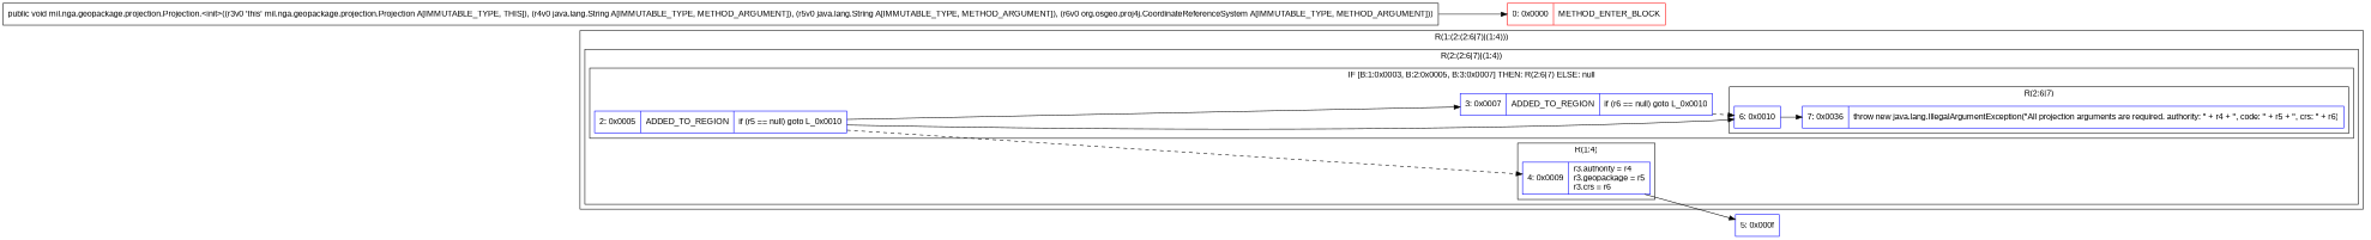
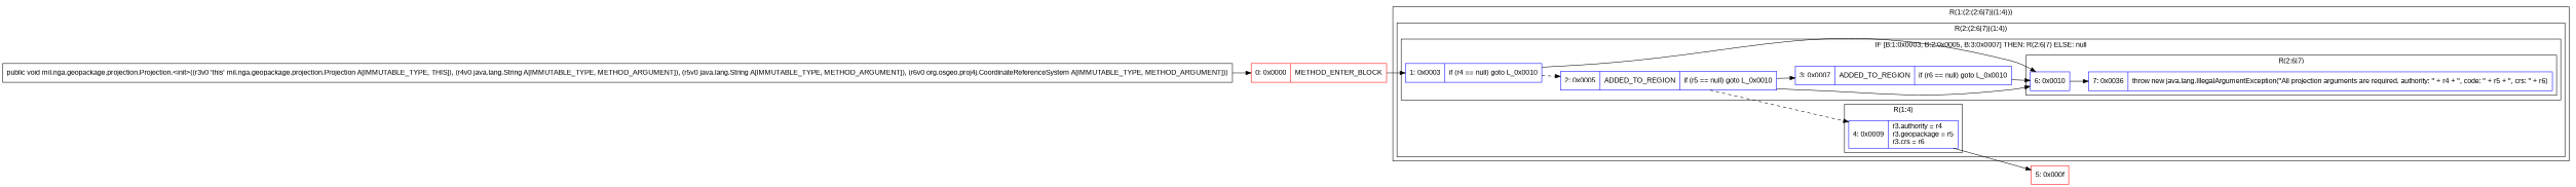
  digraph {
    fontname="Liberation Sans"
    rankdir=LR
    node [color=blue fontname="Liberation Sans" shape=record]
    edge [fontname="Liberation Sans"]
    n1 [label="{6\:\ 0x0010}"]
    n2 [label="{7\:\ 0x0036|throw new java.lang.IllegalArgumentException(\"All projection arguments are required. authority: \" + r4 + \", code: \" + r5 + \", crs: \" + r6)\l}"]
+   n3 [label="{1\:\ 0x0003|if (r4 == null) goto L_0x0010\l}"]
    n4 [label="{2\:\ 0x0005|ADDED_TO_REGION\l|if (r5 == null) goto L_0x0010\l}"]
    n5 [label="{3\:\ 0x0007|ADDED_TO_REGION\l|if (r6 == null) goto L_0x0010\l}"]
    n6 [label="{4\:\ 0x0009|r3.authority = r4\lr3.geopackage = r5\lr3.crs = r6\l}"]
-   n7 [label="{5\:\ 0x000f}"]
+   n7 [color=red label="{5\:\ 0x000f}"]
    n8 [color=red label="{0\:\ 0x0000|METHOD_ENTER_BLOCK\l}"]
    n9 [label="{public void mil.nga.geopackage.projection.Projection.\<init\>((r3v0 'this' mil.nga.geopackage.projection.Projection A[IMMUTABLE_TYPE, THIS]), (r4v0 java.lang.String A[IMMUTABLE_TYPE, METHOD_ARGUMENT]), (r5v0 java.lang.String A[IMMUTABLE_TYPE, METHOD_ARGUMENT]), (r6v0 org.osgeo.proj4j.CoordinateReferenceSystem A[IMMUTABLE_TYPE, METHOD_ARGUMENT])) }" color=""]
    subgraph cluster_1 {
      label="R(1:(2:(2:6|7)|(1:4)))"
      subgraph cluster_2 {
        label="R(2:(2:6|7)|(1:4))"
        subgraph cluster_3 {
          label="IF [B:1:0x0003, B:2:0x0005, B:3:0x0007] THEN: R(2:6|7) ELSE: null"
+         n3
          n4
          n5
          subgraph cluster_4 {
            label="R(2:6|7)"
            n1
            n2
          }
        }
        subgraph cluster_5 {
          label="R(1:4)"
          n6
        }
      }
    }
    n1 -> n2
+   n3 -> n1
+   n3 -> n4 [style=dashed]
    n4 -> n1
    n4 -> n5 [style=solid]
    n4 -> n6 [style=dashed]
-   n5 -> n1 [style=dashed]
+   n5 -> n1
    n6 -> n7
+   n8 -> n3
    n9 -> n8
  }
